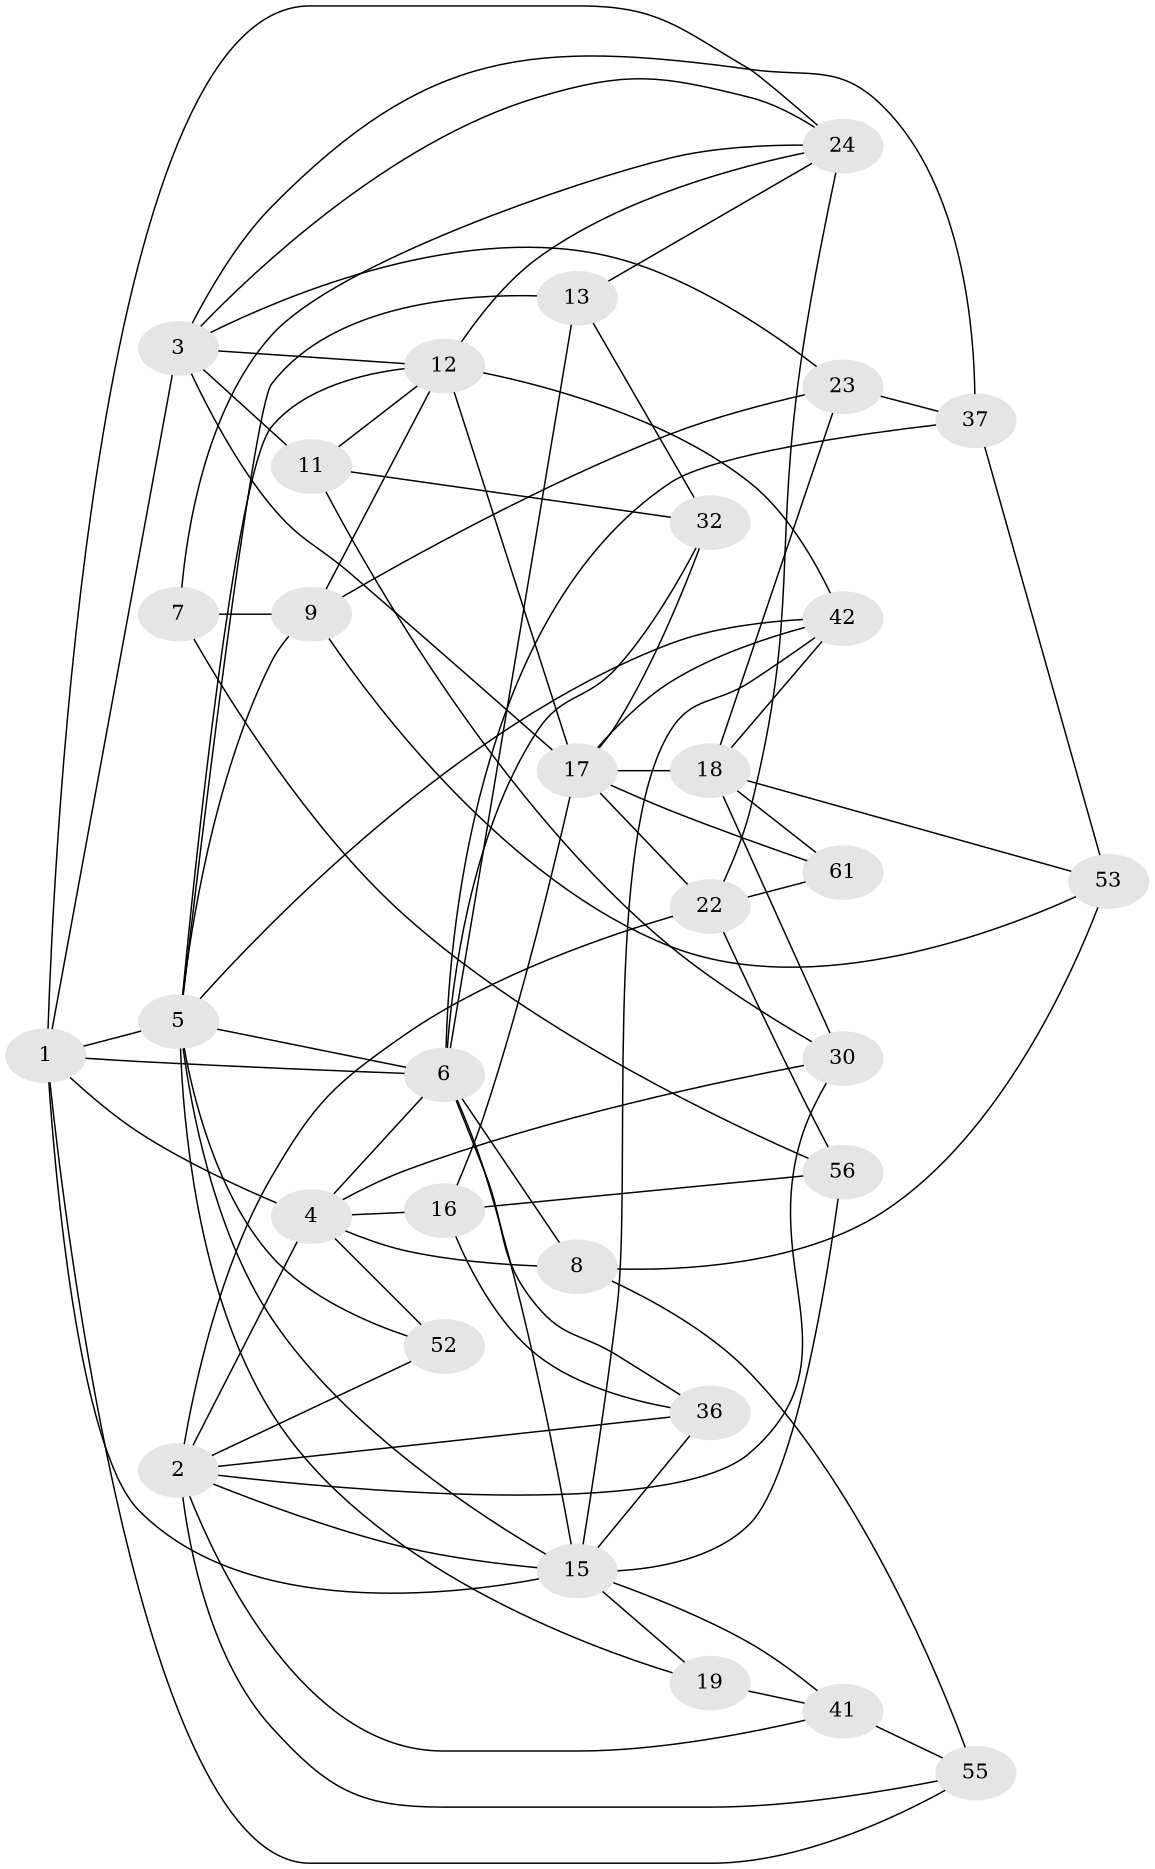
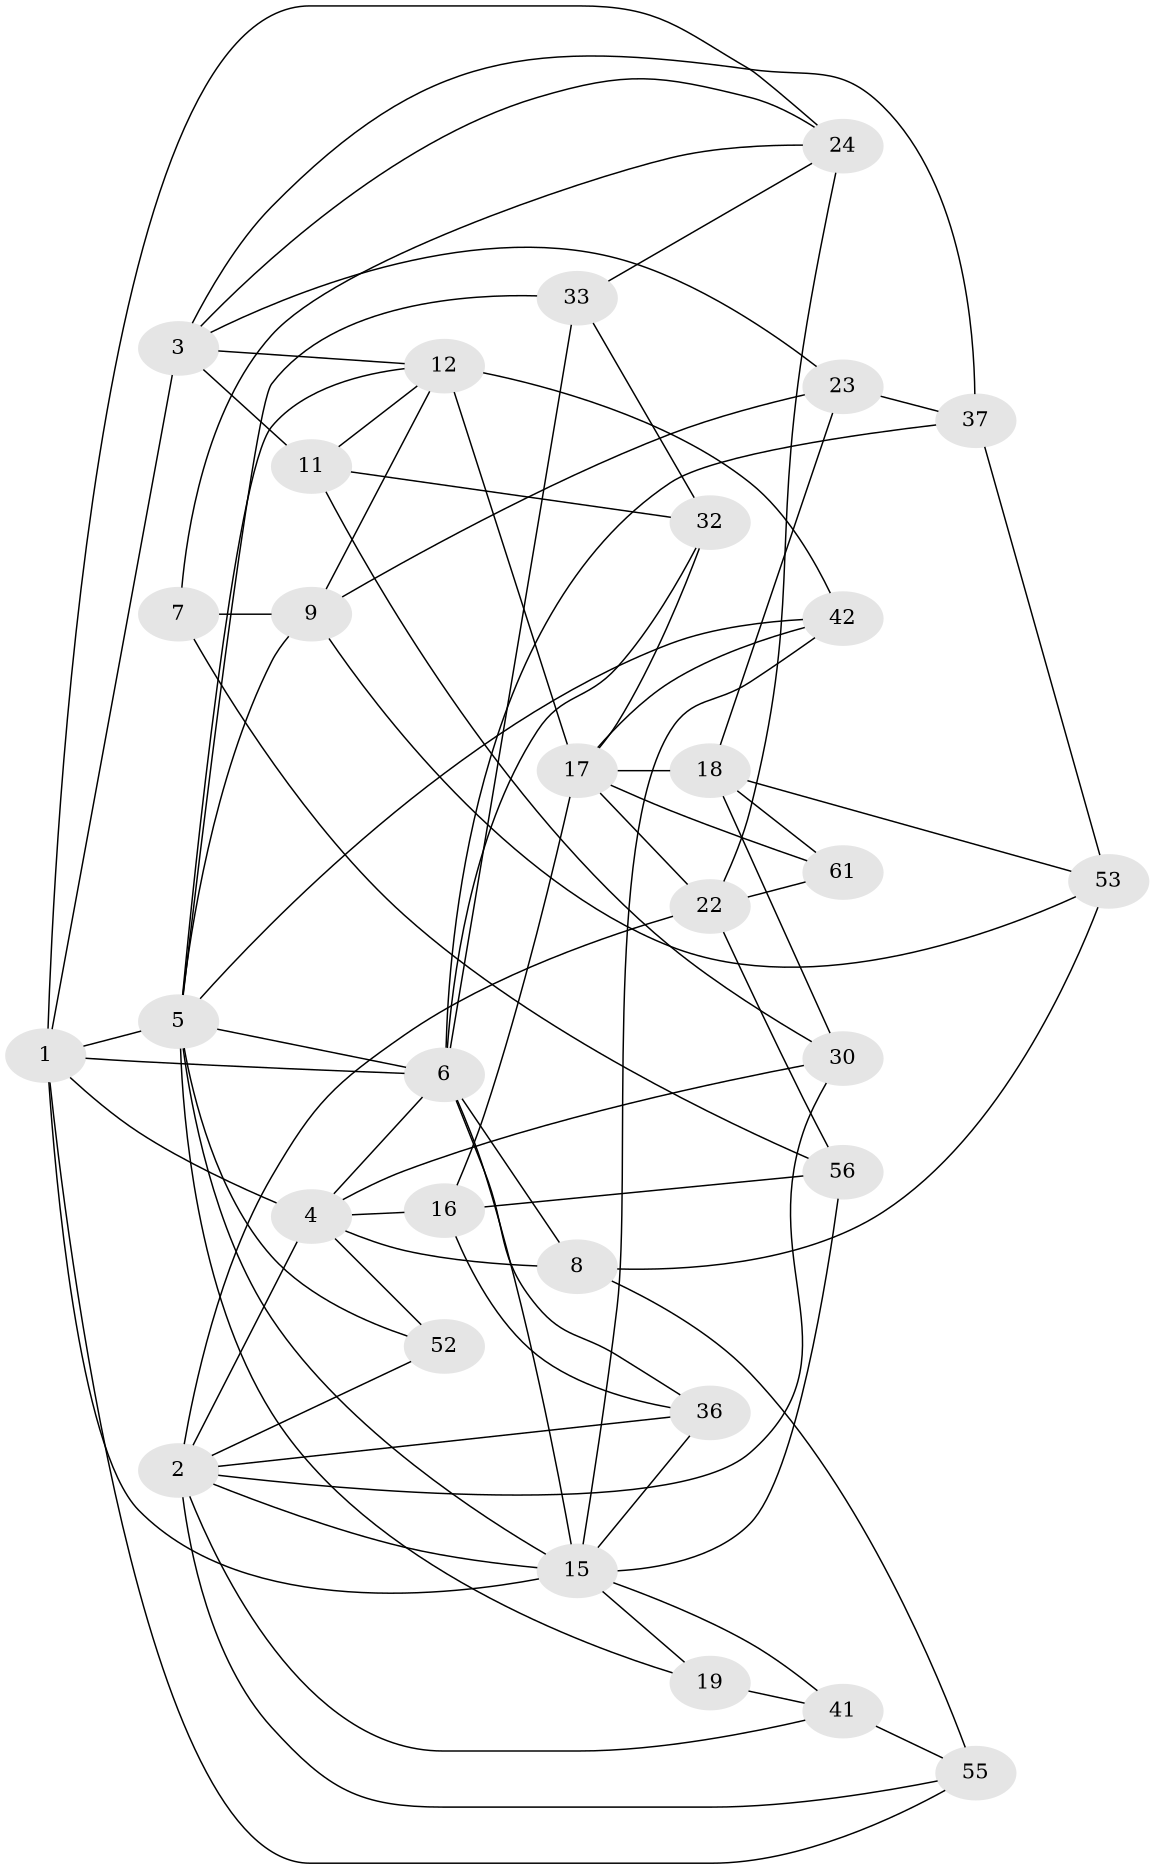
  graph {
    rankdir=LR
    node [color=gray90 style=filled]
    1 [super="+20+21"]
    3 [super="+62+34"]
    4 [super="+14+29"]
    5 [super="+25+57"]
    6 [super="+48+28+10"]
    15 [super="+38+45+33"]
    24 [super="+39+35"]
    55
    11
    12 [super="+40"]
    17 [super="+27+51+58"]
    23
    37
    30
    52
    8 [super="+31"]
    16
-   13 [super="+49"]
+   13 [super="+49" label=33]
    9 [super="+43"]
    19
    42 [super="+50"]
    36
    32
    41
    56
    2 [super="+26+47"]
    22 [super="+54"]
    61
    18 [super="+46"]
    53
    7
    1 -- 3
    1 -- 4
    1 -- 5
    1 -- 6
    1 -- 15
    1 -- 24 [weight=2]
    1 -- 55
    3 -- 24
    3 -- 11
    3 -- 12
-   3 -- 17 [weight=2]
    3 -- 23
    3 -- 37
    4 -- 6
    4 -- 30
    4 -- 52
    4 -- 8 [weight=2]
    4 -- 16
    5 -- 6
    5 -- 15 [weight=2]
    5 -- 12
    5 -- 52
    5 -- 13
    5 -- 9
    5 -- 19
    5 -- 42
    6 -- 15
    6 -- 37
    6 -- 8 [weight=2]
    6 -- 13
    6 -- 36
    6 -- 32
    15 -- 19
    15 -- 42
    15 -- 36
    15 -- 41
    15 -- 56
    11 -- 12
    11 -- 30
    11 -- 32
-   12 -- 24
    12 -- 17
    12 -- 42 [weight=2]
    17 -- 42
    17 -- 32
    17 -- 22
    17 -- 61
    17 -- 18
    23 -- 37
    37 -- 53
    8 -- 55
    8 -- 53
    16 -- 17
    16 -- 36
    16 -- 56
    13 -- 24 [weight=2]
    13 -- 32
    9 -- 12
    9 -- 23
    9 -- 53
    19 -- 41
    41 -- 55
    2 -- 4
    2 -- 15
    2 -- 55
    2 -- 30
    2 -- 52 [weight=2]
    2 -- 36
    2 -- 41
    2 -- 22
    22 -- 24
    22 -- 56
    22 -- 61 [weight=2]
    18 -- 23
    18 -- 30
-   18 -- 42
    18 -- 61
    18 -- 53
    7 -- 24
    7 -- 9 [weight=2]
    7 -- 56
  }
